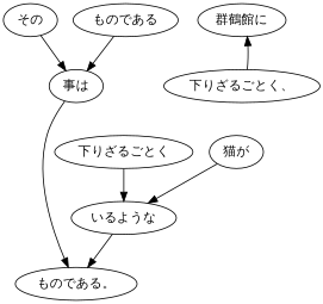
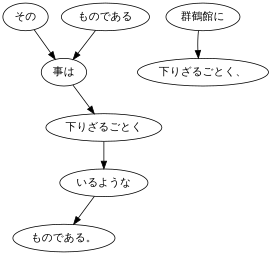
  digraph {
    n1 [label="その"]
    n2 [label="事は"]
    n3 [label="ものである。"]
    n4 [label="ものである"]
    n5 [label="群鶴館に"]
    n6 [label="下りざるごとく、"]
    n7 [label="いるような"]
    n8 [label="下りざるごとく"]
-   n9 [label="猫が"]
    n1 -> n2
-   n2 -> n3
+   n2 -> n8
    n4 -> n2
-   n6 -> n5
+   n5 -> n6
    n7 -> n3
    n8 -> n7
-   n9 -> n7
  }
